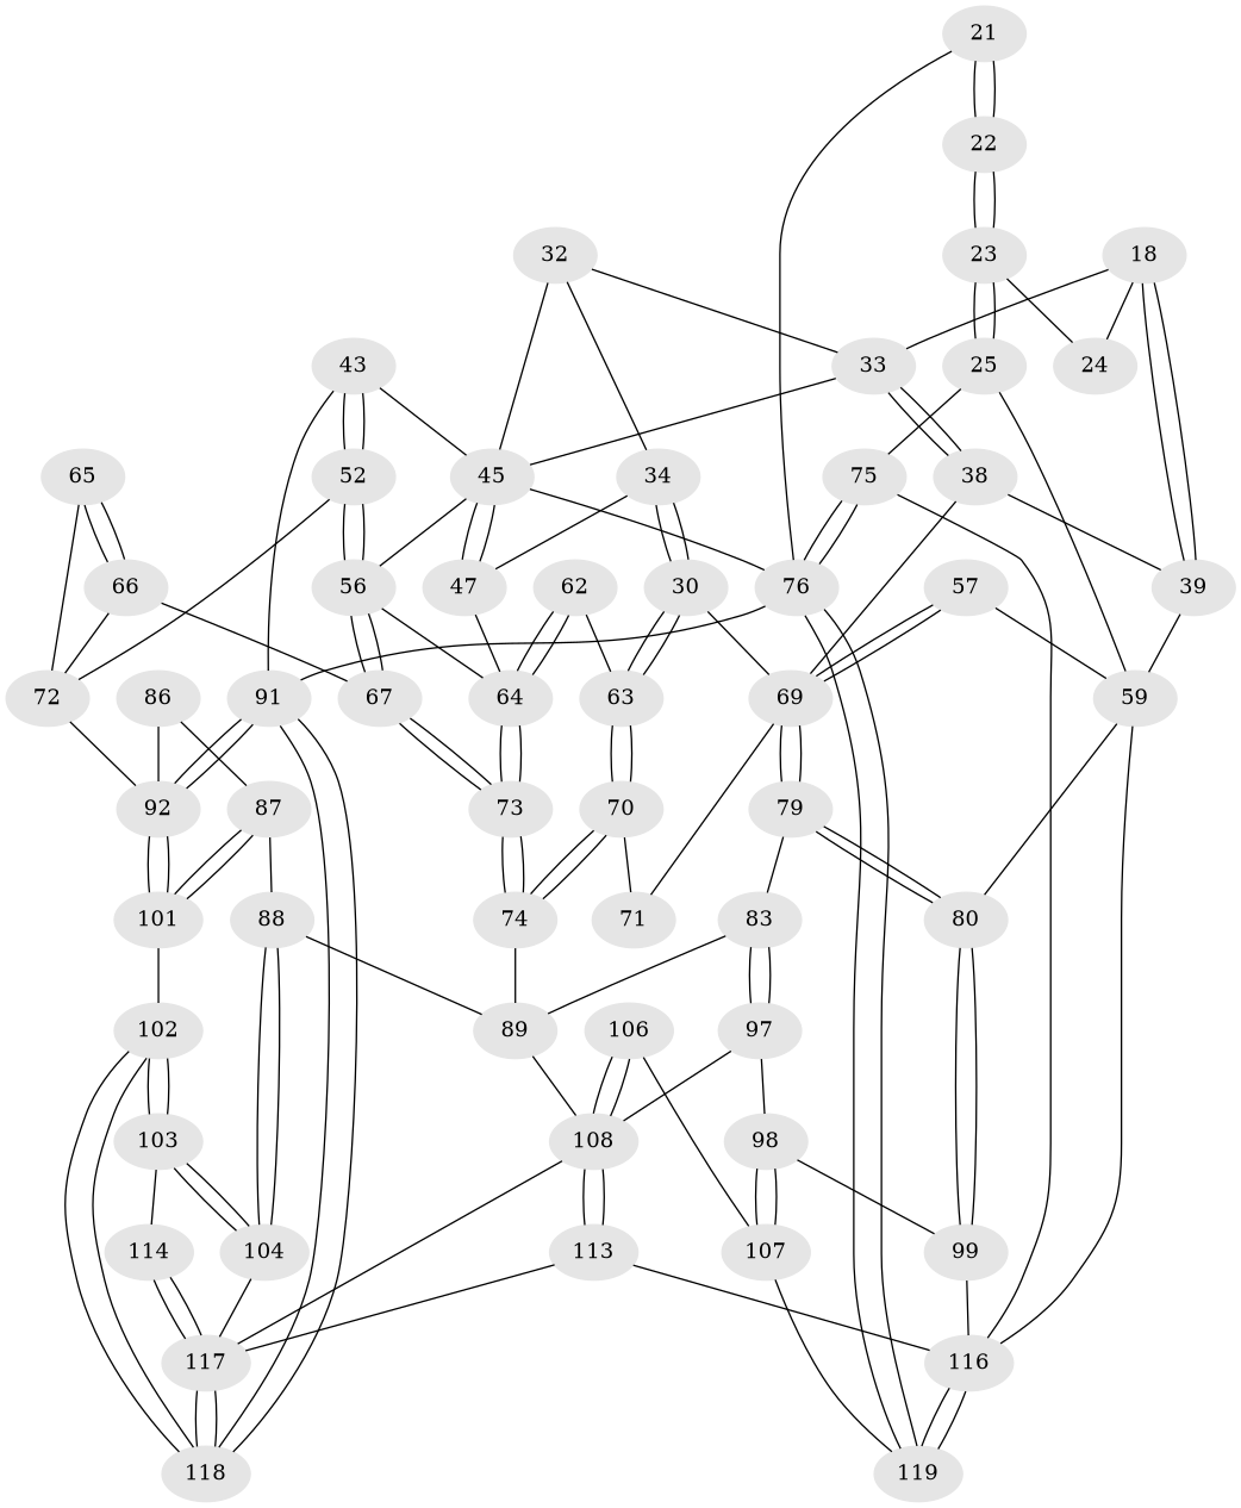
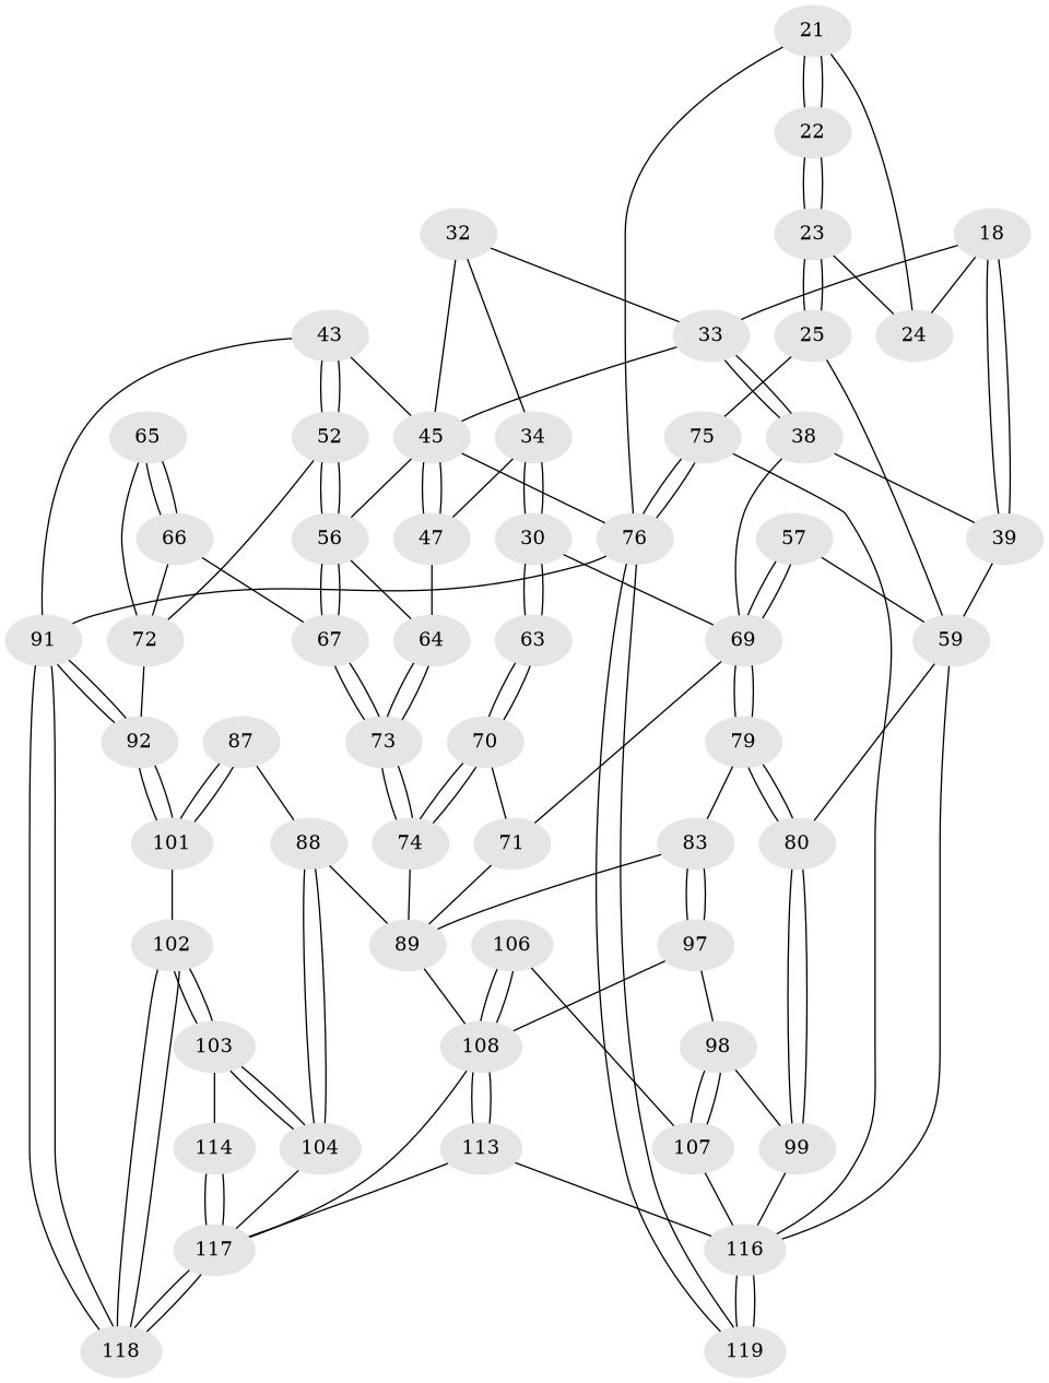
  graph {
    node [color=gray90 style=filled]
    24 [super="+20+19"]
    18
    33 [super="+17"]
    39
    45 [super="+44+30+13"]
    38
    59 [super="+58+28+40"]
    21 [super="+16"]
    22
    76 [super="+9+4+14"]
    23
    91 [super="+3"]
    119
    25
    75 [super="+61+26"]
    80
    116 [super="+115+100"]
    32 [super="+31"]
    34
    n20 [label=30]
    47
    56 [super="+53"]
    69 [super="+68+37"]
    63
    64 [super="+54+55"]
    70
    71
    79
    43 [super="+42"]
    52 [super="+51"]
    72 [super="+50"]
    92 [super="+90+85"]
    118
    67
    73
    57
    99
-   62
    74
    65
    66
-   86 [super="+78"]
    87
    89 [super="+84+82"]
    83
    108 [super="+94+93+95+96"]
    101
    97
    98
    88
    104
    102
    117 [super="+112+111"]
    113
    107
    103
    114
    106
    18 -- 24
    18 -- 33
    18 -- 39
    18 -- 39
    33 -- 45
    33 -- 38
    33 -- 38
    39 -- 59
    45 -- 76 [weight=2]
    45 -- 47
    45 -- 47
    45 -- 56
    38 -- 39
    38 -- 69
    59 -- 80
    59 -- 116
+   21 -- 24
    21 -- 22 [weight=2]
    21 -- 22
    21 -- 76
    22 -- 23
    22 -- 23
    76 -- 91 [weight=2]
    76 -- 119
    76 -- 119
    23 -- 24
    23 -- 25
    23 -- 25
    91 -- 92 [weight=2]
    91 -- 92
    91 -- 118
    91 -- 118
    25 -- 59
    25 -- 75
    75 -- 76 [weight=2]
    75 -- 76
    75 -- 116 [weight=2]
    80 -- 99
    80 -- 99
    116 -- 119 [weight=2]
    116 -- 119
    32 -- 33
    32 -- 45 [weight=2]
    32 -- 34
    34 -- n20
    34 -- n20
    34 -- 47
    n20 -- 69
    n20 -- 63
    n20 -- 63
    47 -- 64
    56 -- 64
    56 -- 67
    56 -- 67
    69 -- 71
    69 -- 79
    69 -- 79
    63 -- 70
    63 -- 70
    64 -- 73
    64 -- 73
    70 -- 71
    70 -- 74
    70 -- 74
+   71 -- 89
    79 -- 80
    79 -- 80
    79 -- 83
    43 -- 45 [weight=2]
    43 -- 91 [weight=2]
    43 -- 52 [weight=2]
    43 -- 52
    52 -- 56
    52 -- 56
    52 -- 72
    72 -- 92 [weight=2]
    92 -- 101
    92 -- 101
    67 -- 73
    67 -- 73
    73 -- 74
    73 -- 74
    57 -- 59
    57 -- 69 [weight=2]
    57 -- 69
    99 -- 116
-   62 -- 63
-   62 -- 64 [weight=2]
-   62 -- 64
    74 -- 89
    65 -- 72 [weight=2]
    65 -- 66
    65 -- 66
    66 -- 72
    66 -- 67
-   86 -- 92 [weight=2]
-   86 -- 87
    87 -- 101
    87 -- 101
    87 -- 88
    89 -- 108 [weight=2]
    83 -- 89
    83 -- 97
    83 -- 97
    108 -- 117
    108 -- 113
    108 -- 113
    101 -- 102
    97 -- 108
    97 -- 98
    98 -- 99
    98 -- 107
    98 -- 107
    88 -- 89
    88 -- 104
    88 -- 104
    104 -- 117
    102 -- 118
    102 -- 118
    102 -- 103
    102 -- 103
    117 -- 118
    117 -- 118
    113 -- 116
    113 -- 117
-   107 -- 119
+   107 -- 116
    103 -- 104
    103 -- 104
    103 -- 114
    114 -- 117 [weight=2]
    114 -- 117
    106 -- 108 [weight=2]
    106 -- 108
    106 -- 107
  }
